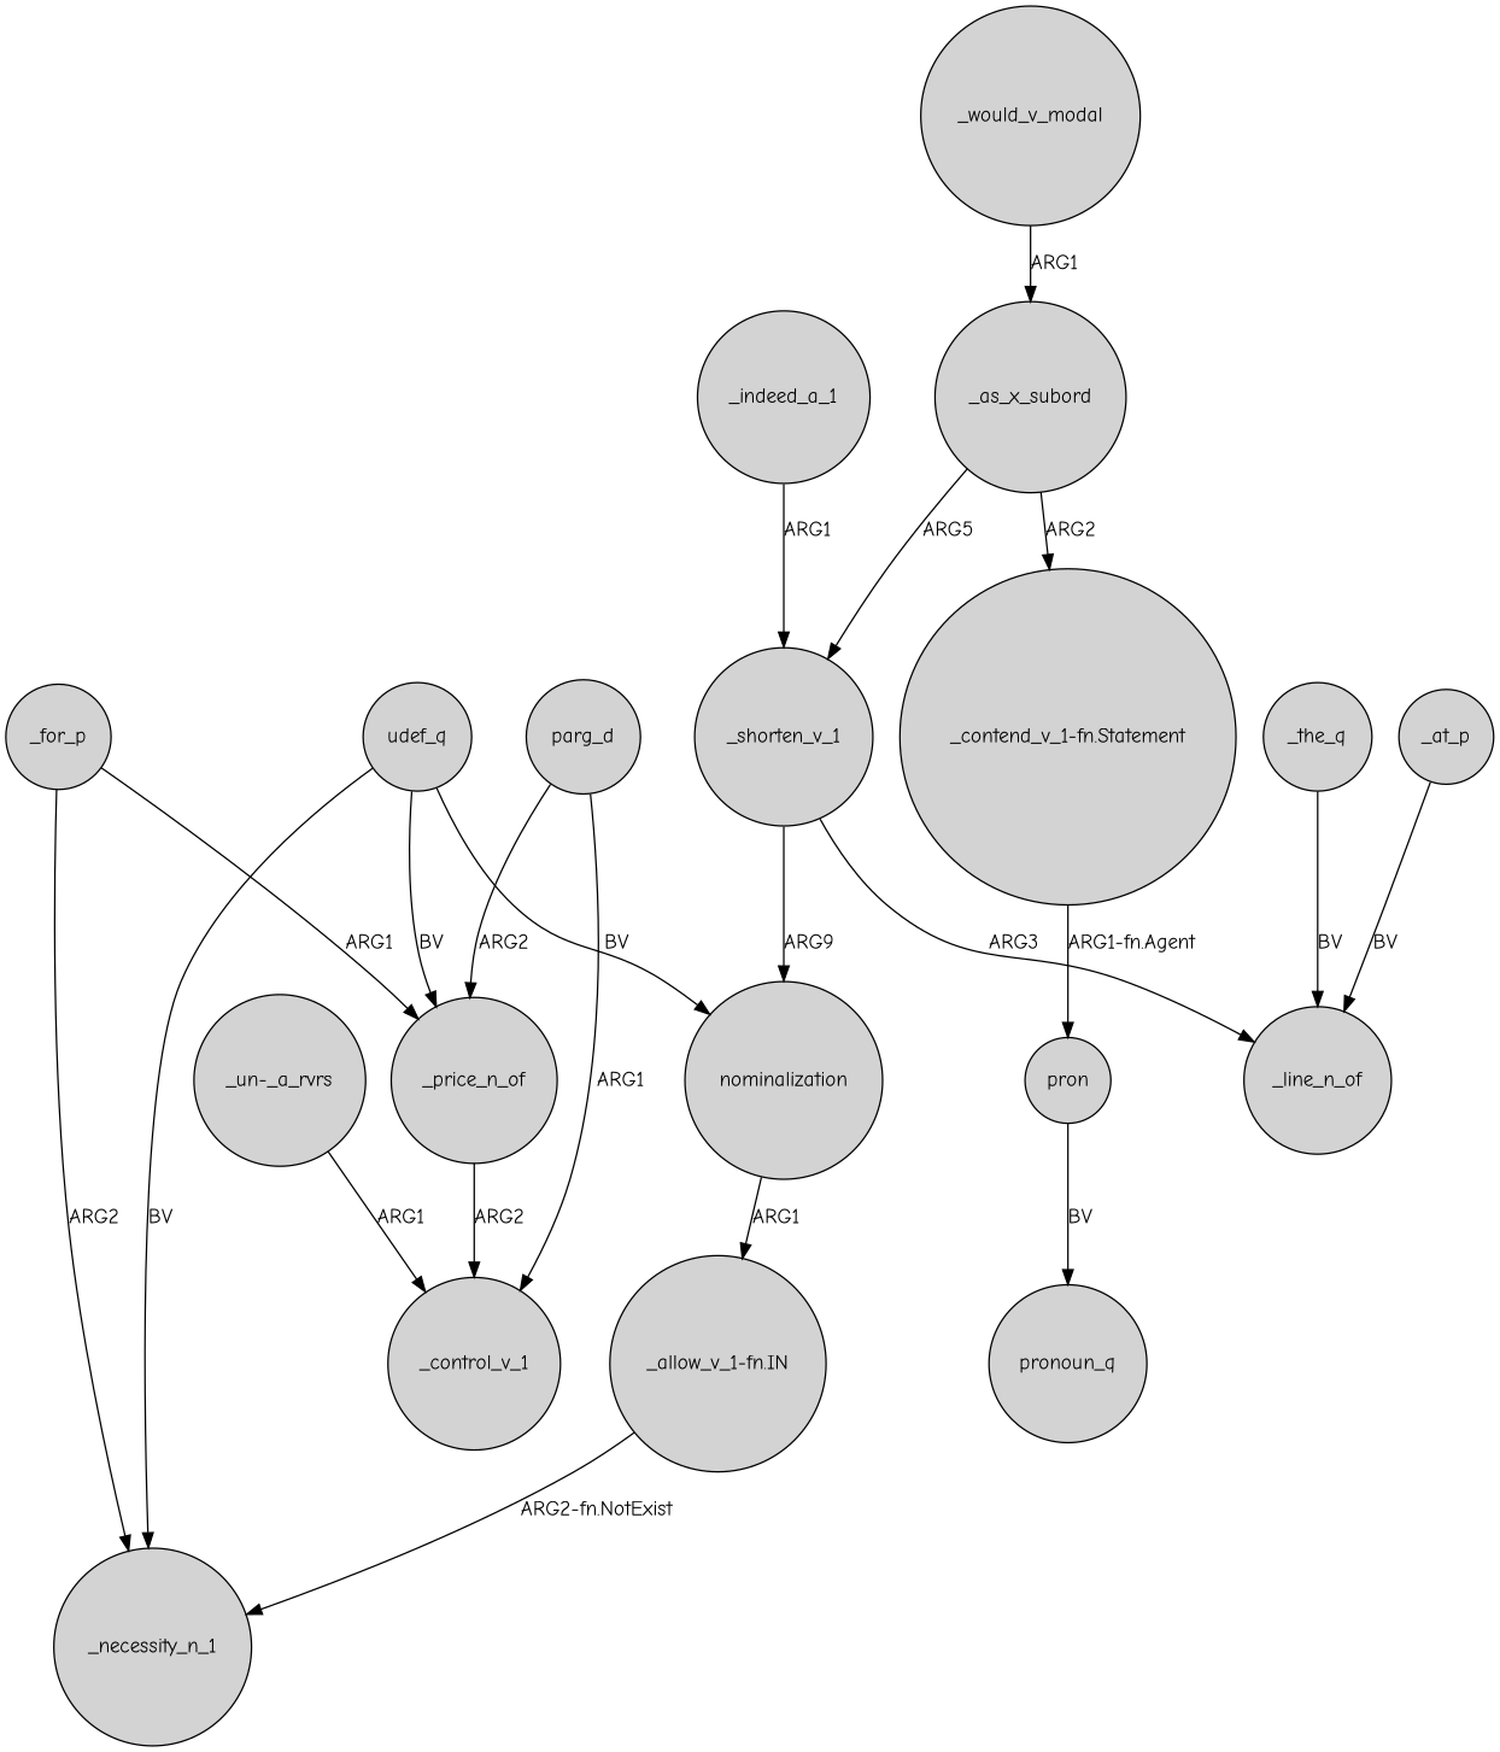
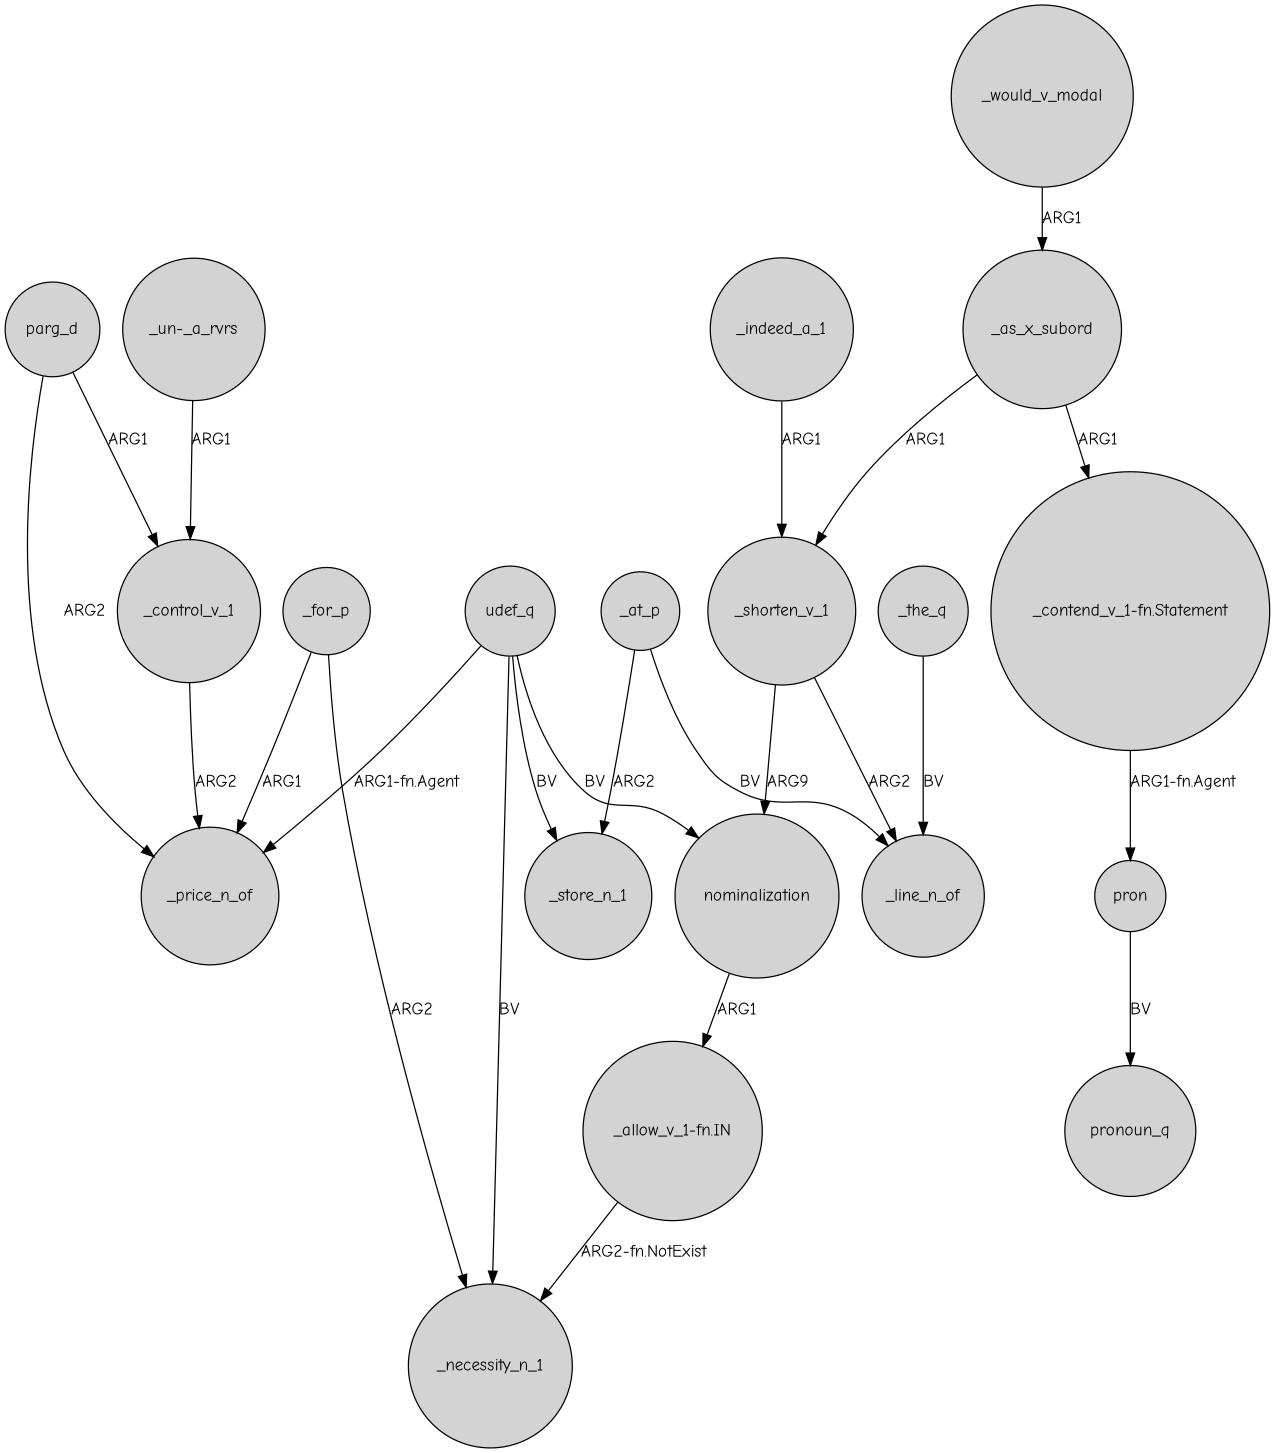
  digraph {
    fontname="Comic Neue"
    node [fontname="Comic Neue" shape=circle style=filled]
    edge [fontname="Comic Neue"]
    "_un-_a_rvrs"
    _control_v_1
    _price_n_of
    udef_q
+   _store_n_1
    _necessity_n_1
    nominalization
    "_allow_v_1-fn.IN"
    _the_q
    _line_n_of
    _at_p
    _shorten_v_1
    _for_p
    parg_d
    "_contend_v_1-fn.Statement"
    pron
    pronoun_q
    _would_v_modal
    _as_x_subord
    _indeed_a_1
    "_un-_a_rvrs" -> _control_v_1 [label=ARG1]
-   _price_n_of -> _control_v_1 [label=ARG2]
-   udef_q -> _price_n_of [label=BV]
+   _control_v_1 -> _price_n_of [label=ARG2]
+   udef_q -> _price_n_of [label="ARG1-fn.Agent"]
+   udef_q -> _store_n_1 [label=BV]
    udef_q -> _necessity_n_1 [label=BV]
    udef_q -> nominalization [label=BV]
    nominalization -> "_allow_v_1-fn.IN" [label=ARG1]
    "_allow_v_1-fn.IN" -> _necessity_n_1 [label="ARG2-fn.NotExist"]
    _the_q -> _line_n_of [label=BV]
+   _at_p -> _store_n_1 [label=ARG2]
    _at_p -> _line_n_of [label=BV]
    _shorten_v_1 -> nominalization [label=ARG9]
-   _shorten_v_1 -> _line_n_of [label=ARG3]
+   _shorten_v_1 -> _line_n_of [label=ARG2]
    _for_p -> _price_n_of [label=ARG1]
    _for_p -> _necessity_n_1 [label=ARG2]
    parg_d -> _control_v_1 [label=ARG1]
    parg_d -> _price_n_of [label=ARG2]
    "_contend_v_1-fn.Statement" -> pron [label="ARG1-fn.Agent"]
    pron -> pronoun_q [label=BV]
    _would_v_modal -> _as_x_subord [label=ARG1]
-   _as_x_subord -> _shorten_v_1 [label=ARG5]
-   _as_x_subord -> "_contend_v_1-fn.Statement" [label=ARG2]
+   _as_x_subord -> _shorten_v_1 [label=ARG1]
+   _as_x_subord -> "_contend_v_1-fn.Statement" [label=ARG1]
    _indeed_a_1 -> _shorten_v_1 [label=ARG1]
  }
